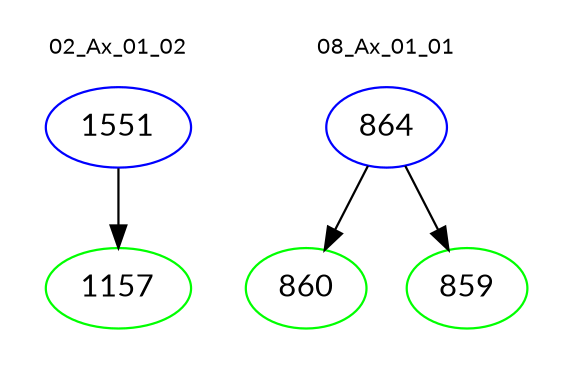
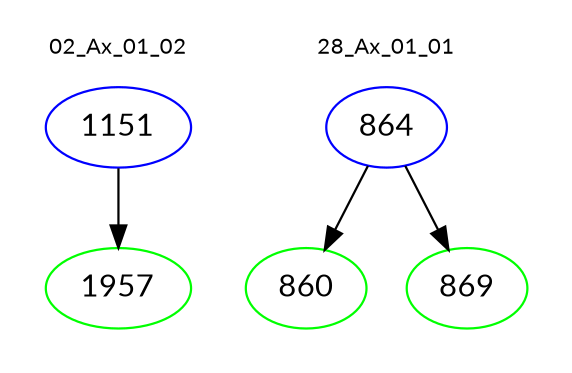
  digraph {
    fontname=Lato
    node [color=green fontname=Lato]
    edge [color=black fontname=Lato]
-   n1 [color=blue label=1551]
-   n2 [label=1157]
+   n1 [color=blue label=1151]
+   n2 [label=1957]
    n3 [color=blue label=864]
    n4 [label=860]
-   n5 [label=859]
+   n5 [label=869]
    subgraph cluster_1 {
      color=white
      fontsize=10
      label="02_Ax_01_02"
      n1
      n2
    }
    subgraph cluster_2 {
      color=white
      fontsize=10
-     label="08_Ax_01_01"
+     label="28_Ax_01_01"
      n3
      n4
      n5
    }
    n1 -> n2
    n3 -> n4
    n3 -> n5
  }
